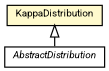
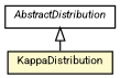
  digraph {
    nodesep=0.15
    rankdir=TB
    ranksep=0.25
    fontname=Montserrat
    node [fontcolor=black fontname=Montserrat fontsize=8 margin=0 shape=plaintext]
    n1 [height=0 label=<<table title="de.lmu.ifi.dbs.elki.math.statistics.distribution.KappaDistribution" border="0" cellborder="1" cellspacing="0" cellpadding="2" bgcolor="lemonChiffon" href="KappaDistribution.html" target="_parent"> 		<tr><td><table border="0" cellspacing="0" cellpadding="1"> 		<tr><td align="center" balign="center"> <font face="Roboto">KappaDistribution</font> </td></tr> 		</table></td></tr> 		</table>> width=0]
    n2 [height=0 label=<<table title="de.lmu.ifi.dbs.elki.math.statistics.distribution.AbstractDistribution" border="0" cellborder="1" cellspacing="0" cellpadding="2" href="AbstractDistribution.html" target="_parent"> 		<tr><td><table border="0" cellspacing="0" cellpadding="1"> 		<tr><td align="center" balign="center"> <font face="Roboto"><i>AbstractDistribution</i></font> </td></tr> 		</table></td></tr> 		</table>> width=0]
-   n1 -> n2 [arrowtail=empty color=black dir=back fontname=Montserrat fontsize=7 labelfontname=Roboto labelfontsize=7 weight=10]
+   n2 -> n1 [arrowtail=empty color=black dir=back fontname=Montserrat fontsize=7 labelfontname=Roboto labelfontsize=7 weight=10]
  }
